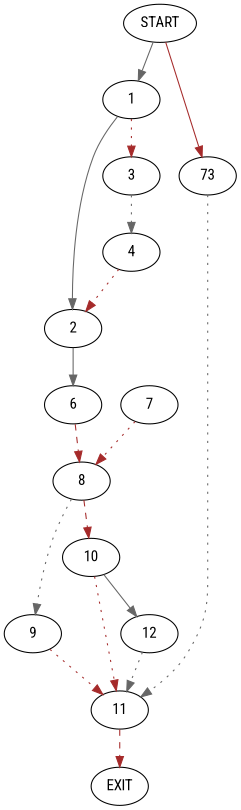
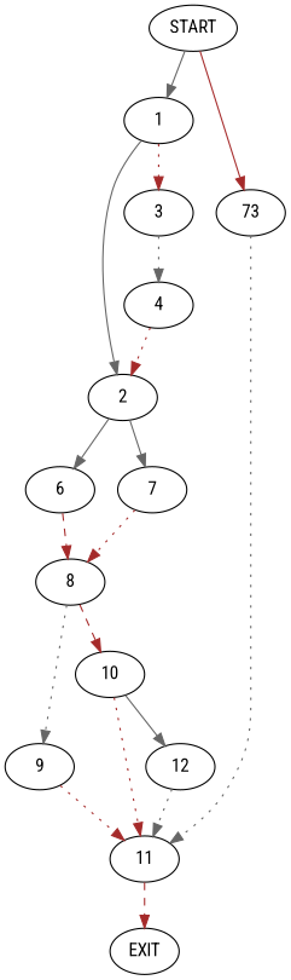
  digraph {
    fontname="Roboto Condensed"
    node [fontname="Roboto Condensed"]
    edge [color=gray40 fontname="Roboto Condensed" style=dotted]
    n1 [label=START]
    1
    n3 [label=73]
    2
    3
    11
    n7 [label=EXIT]
    6
    7
    4
    8
    9
    10
    12
    n1 -> 1 [style=solid]
    n1 -> n3 [color=brown style=solid]
    1 -> 2 [style=solid]
    1 -> 3 [color=brown]
    n3 -> 11
    2 -> 6 [style=solid]
+   2 -> 7 [style=solid]
    3 -> 4
    11 -> n7 [color=brown style=dashed]
    6 -> 8 [color=brown style=dashed]
    7 -> 8 [color=brown]
    4 -> 2 [color=brown]
    8 -> 9
    8 -> 10 [color=brown style=dashed]
    9 -> 11 [color=brown]
    10 -> 11 [color=brown]
    10 -> 12 [style=solid]
    12 -> 11
  }
